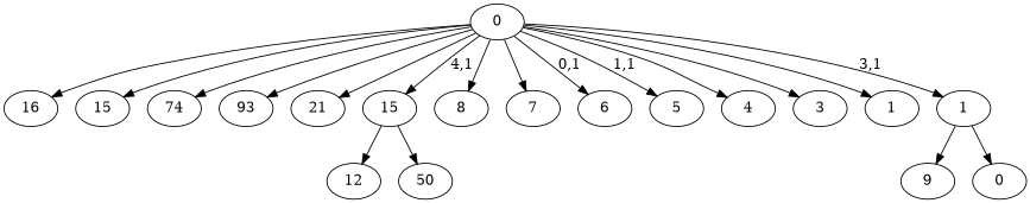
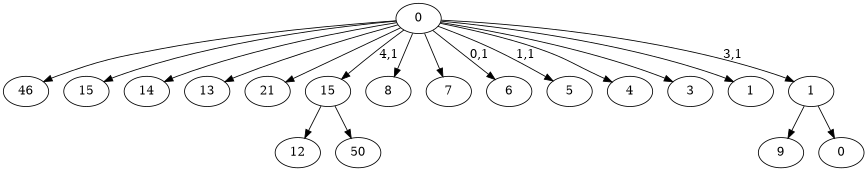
  digraph {
-   n1 [label=16]
+   n1 [label=46]
    n2 [label=15]
-   n3 [label=74]
-   n4 [label=93]
+   n3 [label=14]
+   n4 [label=13]
    n5 [label=12]
    n6 [label=21]
    n7 [label=50]
    15
    n9 [label=9]
    n10 [label=8]
    n11 [label=7]
    n12 [label=6]
    n13 [label=5]
    n14 [label=4]
    n15 [label=3]
    n16 [label=1]
    n17 [label=0]
    1
    0
    15 -> n5
    15 -> n7
    1 -> n9
    1 -> n17
    0 -> n1
    0 -> n2
    0 -> n3
    0 -> n4
    0 -> n6
    0 -> 15 [label="4,1"]
    0 -> n10
    0 -> n11
    0 -> n12 [label="0,1"]
    0 -> n13 [label="1,1"]
    0 -> n14
    0 -> n15
    0 -> n16
    0 -> 1 [label="3,1"]
  }
